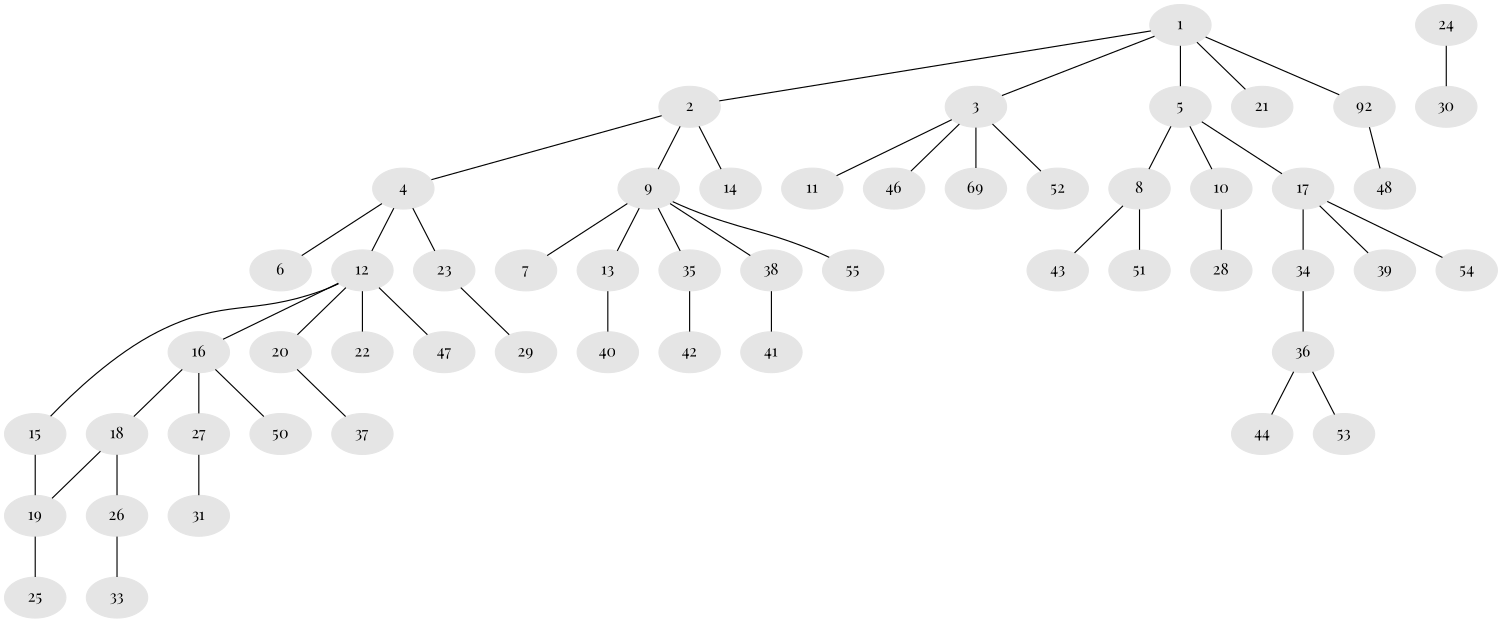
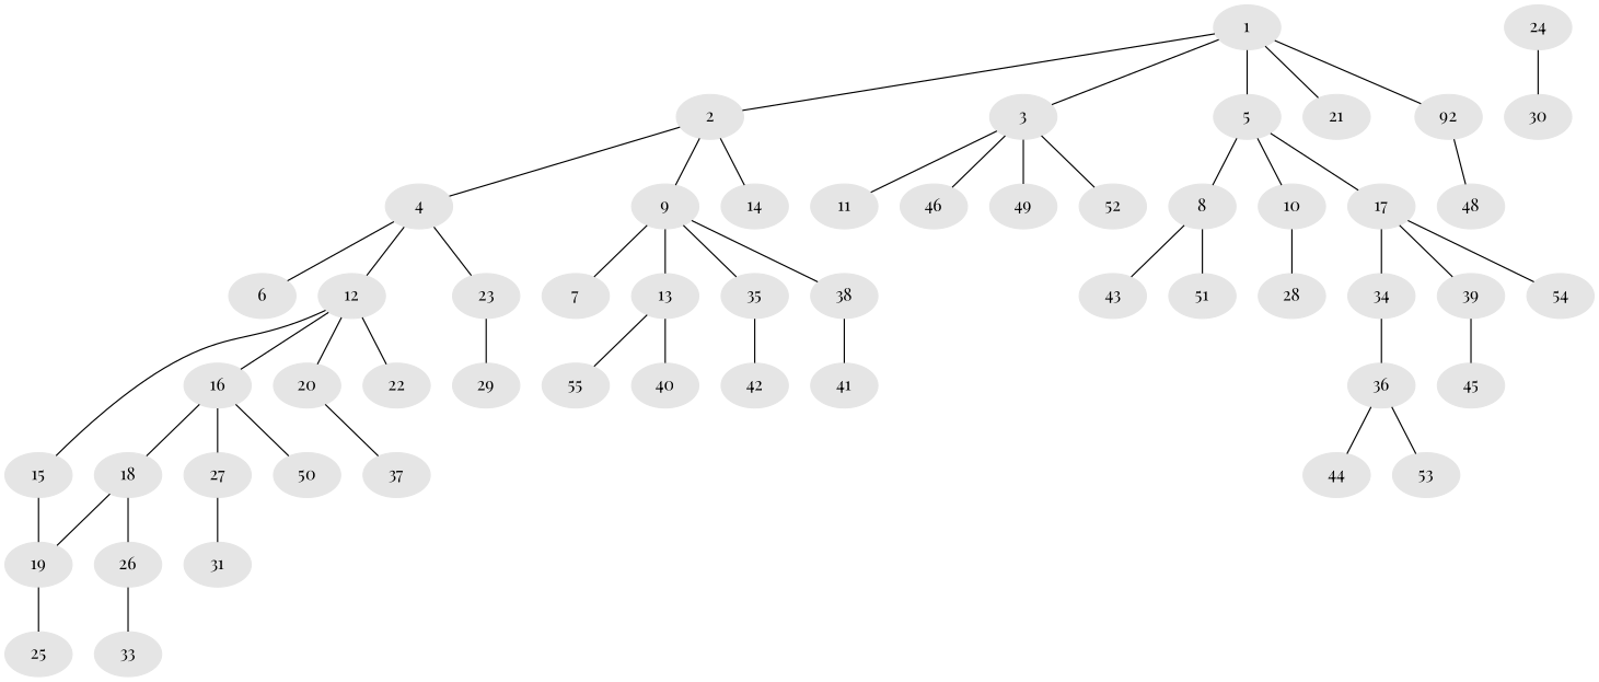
  graph {
    fontname="Playfair Display"
    node [color=gray90 fontname="Playfair Display" style=filled]
    edge [fontname="Playfair Display"]
    1
    2
    3
    5
    21
    n6 [label=92]
    4
    9
    14
    11
    46
-   49 [label=69]
+   49
    52
    8
    10
    17
    48
    6
    12
    23
    7
    13
    35
    38
    55
    15
    16
    20
    22
-   47
    29
    43
    51
    28
    34
    39
    54
    40
    42
    41
    19
    18
    27
    50
    37
    24
    30
    26
    31
    36
+   45
    25
    33
    44
    53
    1 -- 2
    1 -- 3
    1 -- 5
    1 -- 21
    1 -- n6
    2 -- 4
    2 -- 9
    2 -- 14
    3 -- 11
    3 -- 46
    3 -- 49
    3 -- 52
    5 -- 8
    5 -- 10
    5 -- 17
    n6 -- 48
    4 -- 6
    4 -- 12
    4 -- 23
    9 -- 7
    9 -- 13
    9 -- 35
    9 -- 38
-   9 -- 55
+   13 -- 55
    8 -- 43
    8 -- 51
    10 -- 28
    17 -- 34
    17 -- 39
    17 -- 54
    12 -- 15
    12 -- 16
    12 -- 20
    12 -- 22
-   12 -- 47
    23 -- 29
    13 -- 40
    35 -- 42
    38 -- 41
    15 -- 19
    16 -- 18
    16 -- 27
    16 -- 50
    20 -- 37
    34 -- 36
+   39 -- 45
    19 -- 25
    18 -- 19
    18 -- 26
    27 -- 31
    24 -- 30
    26 -- 33
    36 -- 44
    36 -- 53
  }
